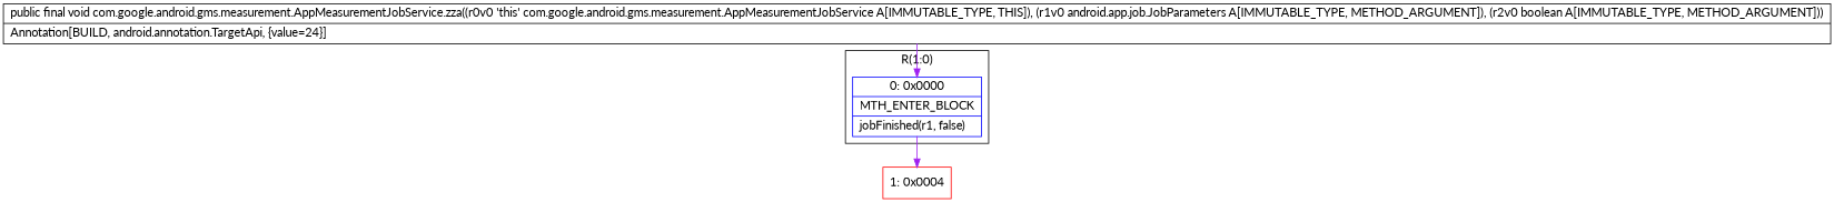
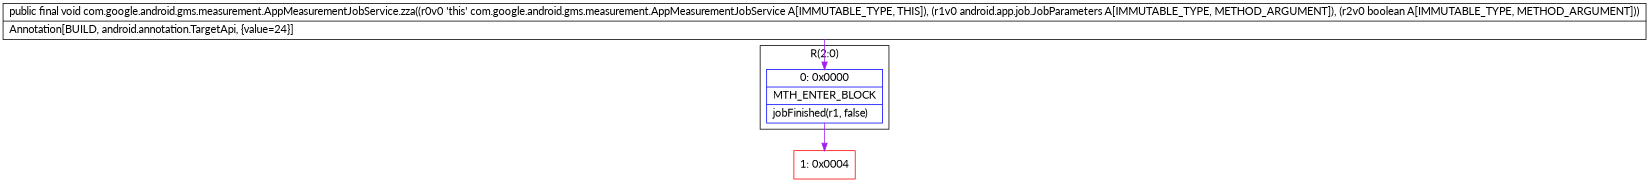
  digraph {
    fontname=Lato
    node [shape=record fontname=Lato]
    edge [color=purple fontname=Lato]
    n1 [color=blue label="{0\:\ 0x0000|MTH_ENTER_BLOCK\l|jobFinished(r1, false)\l}"]
    n2 [color=red label="{1\:\ 0x0004}"]
    n3 [label="{public final void com.google.android.gms.measurement.AppMeasurementJobService.zza((r0v0 'this' com.google.android.gms.measurement.AppMeasurementJobService A[IMMUTABLE_TYPE, THIS]), (r1v0 android.app.job.JobParameters A[IMMUTABLE_TYPE, METHOD_ARGUMENT]), (r2v0 boolean A[IMMUTABLE_TYPE, METHOD_ARGUMENT]))  | Annotation[BUILD, android.annotation.TargetApi, \{value=24\}]\l}"]
    subgraph cluster_1 {
-     label="R(1:0)"
+     label="R(2:0)"
      n1
    }
    n1 -> n2
    n3 -> n1
  }
